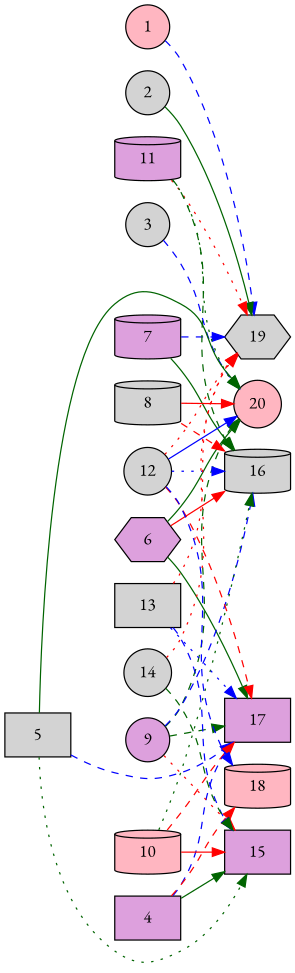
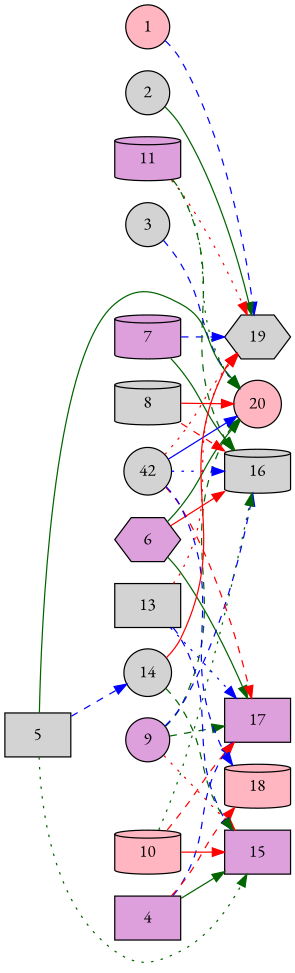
  digraph {
    fontname="EB Garamond"
    rankdir=LR
    node [alpha=0.17 fillcolor=lightgrey fontname="EB Garamond" shape=circle style=filled]
    edge [color=darkgreen fontname="EB Garamond" style=dashed]
    1 [expect_size=31810560 fillcolor=lightpink]
    19 [alpha=0.05 expect_size=17462272 shape=hexagon]
    2 [alpha=0.20 expect_size=19607552]
    3 [alpha=0.05 expect_size=40371200]
    20 [alpha=0.15 expect_size=46533632 fillcolor=lightpink]
    4 [alpha=0.10 expect_size=21764096 fillcolor=plum shape=box]
    15 [expect_size=50164736 fillcolor=plum shape=box]
    17 [alpha=0.19 expect_size=28091392 fillcolor=plum shape=box]
    18 [alpha=0.15 expect_size=45509632 fillcolor=lightpink shape=cylinder]
    5 [alpha=0.07 expect_size=40753152 shape=box]
    6 [alpha=0.04 expect_size=17142784 fillcolor=plum shape=hexagon]
    16 [expect_size=19238912 shape=cylinder]
    7 [alpha=0.07 expect_size=46215168 fillcolor=plum shape=cylinder]
    8 [alpha=0.08 expect_size=12498944 shape=cylinder]
    9 [alpha=0.12 expect_size=27934720 fillcolor=plum]
    10 [alpha=0.12 expect_size=24737792 fillcolor=lightpink shape=cylinder]
    11 [alpha=0.09 expect_size=23337984 fillcolor=plum shape=cylinder]
-   12 [alpha=0.11 expect_size=16708608]
+   12 [alpha=0.11 expect_size=16708608 label=42]
    13 [alpha=0.09 expect_size=15751168 shape=box]
    14 [alpha=0.01 expect_size=27447296]
    1 -> 19 [color=blue]
    2 -> 19 [style=solid]
    3 -> 20 [color=blue]
    4 -> 15 [style=solid]
    4 -> 17 [color=blue]
    4 -> 18 [color=red]
    5 -> 20 [style=solid]
    5 -> 15 [style=dotted]
-   5 -> 17 [color=blue]
+   5 -> 14 [color=blue]
    6 -> 20 [style=solid]
    6 -> 17 [style=solid]
    6 -> 16 [color=red style=solid]
    7 -> 19 [color=blue]
    7 -> 16 [style=solid]
    8 -> 20 [color=red style=solid]
    8 -> 16 [color=red]
    9 -> 20
    9 -> 15 [color=red style=dotted]
    9 -> 17
    9 -> 16 [color=blue]
    10 -> 15 [color=red style=solid]
    10 -> 17 [color=red]
    10 -> 16 [style=dotted]
    11 -> 19 [color=red style=dotted]
    11 -> 20 [style=dotted]
    11 -> 16
    12 -> 19 [color=red style=dotted]
    12 -> 20 [color=blue style=solid]
    12 -> 17 [color=red]
    12 -> 18 [color=blue]
    12 -> 16 [color=blue style=dotted]
    13 -> 19 [color=red style=dotted]
    13 -> 15 [color=blue]
    13 -> 17 [color=blue style=dotted]
-   14 -> 19 [color=red style=dotted]
+   14 -> 19 [color=red style=solid]
    14 -> 15
  }
